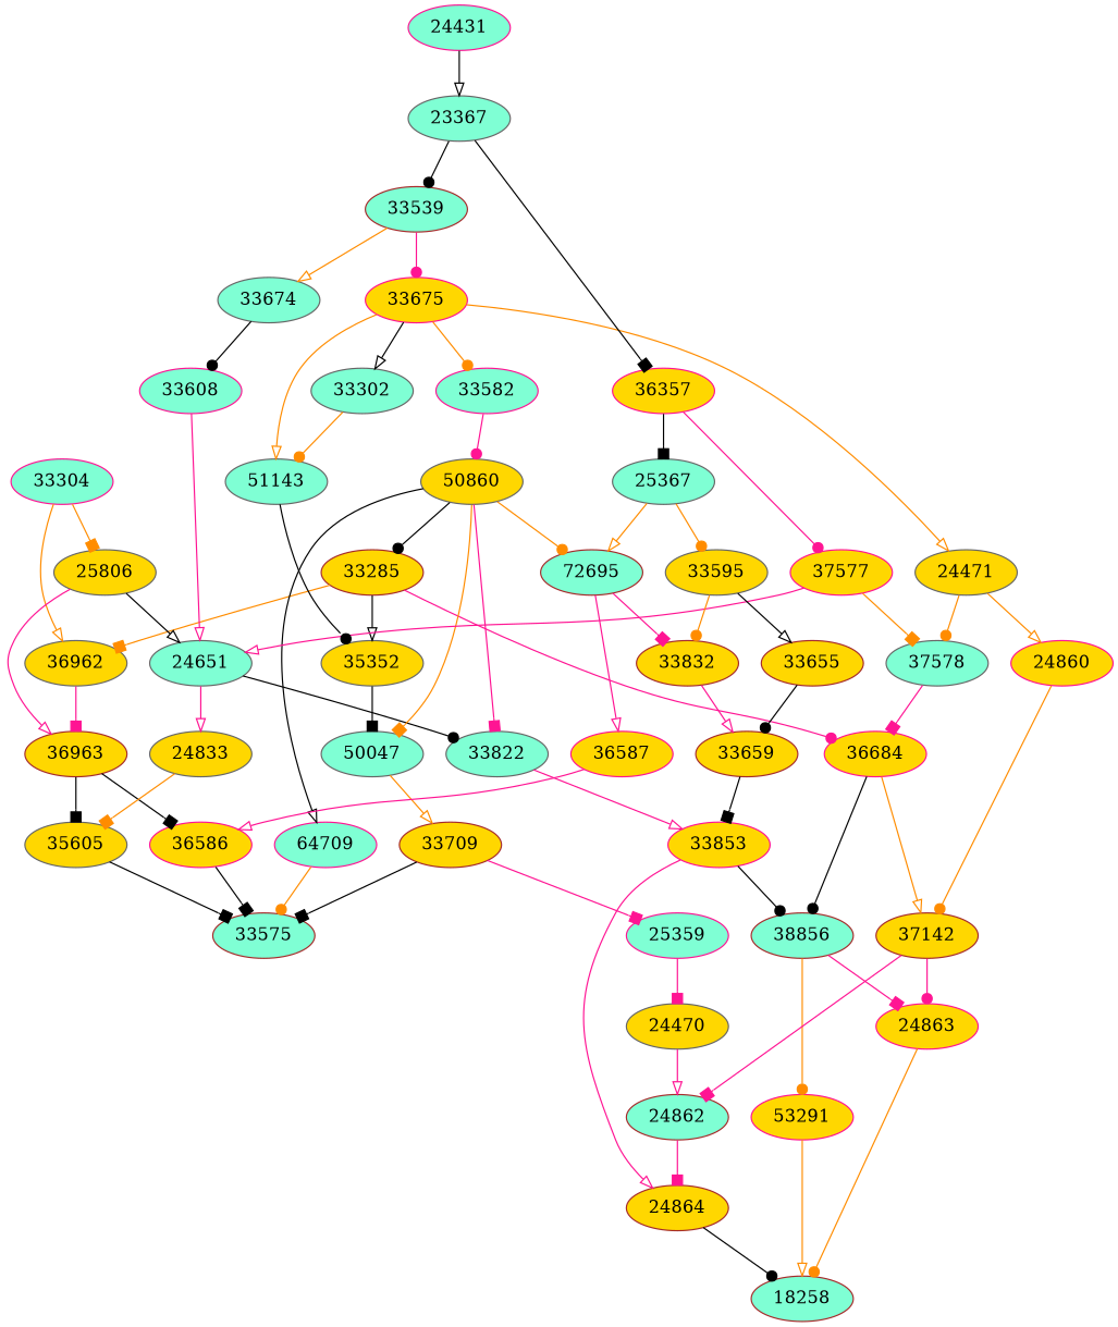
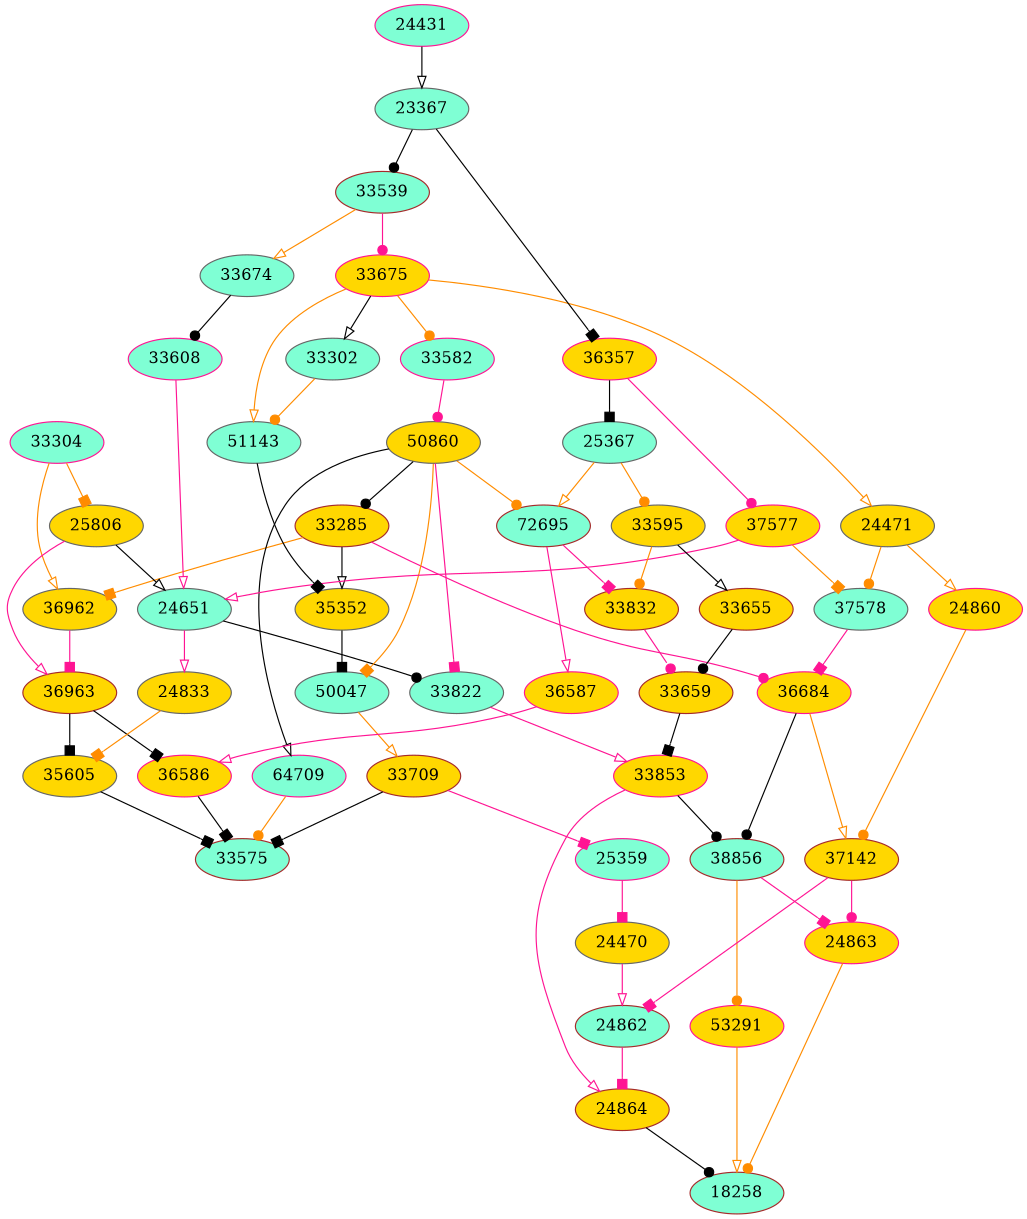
  strict digraph {
    node [color=gray40 fillcolor=gold style=filled]
    edge [arrowhead=onormal color=darkorange]
    n1 [color=brown fillcolor=aquamarine label=18258]
    n2 [color=deeppink label=24863]
    n3 [color=deeppink label=53291]
    n4 [color=brown label=24864]
    n5 [color=brown fillcolor=aquamarine label=38856]
    n6 [color=brown label=37142]
    n7 [color=brown fillcolor=aquamarine label=24862]
    n8 [color=deeppink label=33853]
    n9 [color=deeppink label=36684]
    n10 [color=deeppink label=24860]
    n11 [label=24470]
    n12 [color=brown label=33659]
    n13 [fillcolor=aquamarine label=33822]
    n14 [color=brown label=33285]
    n15 [label=35352]
    n16 [label=36962]
    n17 [fillcolor=aquamarine label=50047]
    n18 [color=brown label=36963]
    n19 [fillcolor=aquamarine label=37578]
    n20 [label=24471]
    n21 [color=deeppink fillcolor=aquamarine label=25359]
    n22 [color=brown label=33655]
    n23 [color=brown label=33832]
    n24 [fillcolor=aquamarine label=24651]
    n25 [label=24833]
    n26 [label=35605]
    n27 [label=50860]
    n28 [color=brown fillcolor=aquamarine label=72695]
    n29 [color=deeppink fillcolor=aquamarine label=64709]
    n30 [color=deeppink label=36587]
    n31 [color=brown label=33709]
    n32 [color=brown fillcolor=aquamarine label=33575]
    n33 [color=deeppink label=37577]
    n34 [color=deeppink label=33675]
    n35 [color=deeppink fillcolor=aquamarine label=33582]
    n36 [fillcolor=aquamarine label=33302]
    n37 [fillcolor=aquamarine label=51143]
    n38 [color=deeppink fillcolor=aquamarine label=33304]
    n39 [label=25806]
    n40 [label=33595]
    n41 [color=deeppink label=36586]
    n42 [color=deeppink fillcolor=aquamarine label=33608]
    n43 [color=deeppink label=36357]
    n44 [fillcolor=aquamarine label=25367]
    n45 [color=brown fillcolor=aquamarine label=33539]
    n46 [fillcolor=aquamarine label=33674]
    n47 [fillcolor=aquamarine label=23367]
    n48 [color=deeppink fillcolor=aquamarine label=24431]
    n2 -> n1 [arrowhead=dot]
    n3 -> n1
    n4 -> n1 [arrowhead=dot color=black]
    n5 -> n2 [arrowhead=box color=deeppink]
    n5 -> n3 [arrowhead=dot]
    n6 -> n2 [arrowhead=dot color=deeppink]
    n6 -> n7 [arrowhead=box color=deeppink]
    n7 -> n4 [arrowhead=box color=deeppink]
    n8 -> n4 [color=deeppink]
    n8 -> n5 [arrowhead=dot color=black]
    n9 -> n5 [arrowhead=dot color=black]
    n9 -> n6
    n10 -> n6 [arrowhead=dot]
    n11 -> n7 [color=deeppink]
    n12 -> n8 [arrowhead=box color=black]
    n13 -> n8 [color=deeppink]
    n14 -> n9 [arrowhead=dot color=deeppink]
    n14 -> n15 [color=black]
    n14 -> n16 [arrowhead=box]
    n15 -> n17 [arrowhead=box color=black]
    n16 -> n18 [arrowhead=box color=deeppink]
    n17 -> n31
    n18 -> n26 [arrowhead=box color=black]
    n18 -> n41 [arrowhead=box color=black]
    n19 -> n9 [arrowhead=box color=deeppink]
    n20 -> n10
    n20 -> n19 [arrowhead=dot]
    n21 -> n11 [arrowhead=box color=deeppink]
    n22 -> n12 [arrowhead=dot color=black]
-   n23 -> n12 [color=deeppink]
+   n23 -> n12 [arrowhead=dot color=deeppink]
    n24 -> n13 [arrowhead=dot color=black]
    n24 -> n25 [color=deeppink]
    n25 -> n26 [arrowhead=box]
    n26 -> n32 [arrowhead=box color=black]
    n27 -> n13 [arrowhead=box color=deeppink]
    n27 -> n14 [arrowhead=dot color=black]
    n27 -> n17 [arrowhead=box]
    n27 -> n28 [arrowhead=dot]
    n27 -> n29 [color=black]
    n28 -> n23 [arrowhead=box color=deeppink]
    n28 -> n30 [color=deeppink]
    n29 -> n32 [arrowhead=dot]
    n30 -> n41 [color=deeppink]
    n31 -> n21 [arrowhead=box color=deeppink]
    n31 -> n32 [arrowhead=box color=black]
    n33 -> n19 [arrowhead=box]
    n33 -> n24 [color=deeppink]
    n34 -> n20
    n34 -> n35 [arrowhead=dot]
    n34 -> n36 [color=black]
    n34 -> n37
    n35 -> n27 [arrowhead=dot color=deeppink]
    n36 -> n37 [arrowhead=dot]
-   n37 -> n15 [arrowhead=dot color=black]
+   n37 -> n15 [arrowhead=box color=black]
    n38 -> n16
    n38 -> n39 [arrowhead=box]
    n39 -> n18 [color=deeppink]
    n39 -> n24 [color=black]
    n40 -> n22 [color=black]
    n40 -> n23 [arrowhead=dot]
    n41 -> n32 [arrowhead=box color=black]
    n42 -> n24 [color=deeppink]
    n43 -> n33 [arrowhead=dot color=deeppink]
    n43 -> n44 [arrowhead=box color=black]
    n44 -> n28
    n44 -> n40 [arrowhead=dot]
    n45 -> n34 [arrowhead=dot color=deeppink]
    n45 -> n46
    n46 -> n42 [arrowhead=dot color=black]
    n47 -> n43 [arrowhead=box color=black]
    n47 -> n45 [arrowhead=dot color=black]
    n48 -> n47 [color=black]
  }
